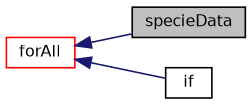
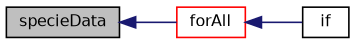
  digraph {
    rankdir=LR
    node [color=black fontname=Helvetica fontsize=10 shape=record]
    edge [color=midnightblue dir=back fontname=Helvetica fontsize=10 labelfontname=Helvetica labelfontsize=10 style=solid]
    n1 [fillcolor=grey75 fontcolor=black height=0.2 label=specieData style=filled width=0.4]
    n2 [color=red height=0.2 label=forAll width=0.4]
    n3 [height=0.2 label=if width=0.4]
-   n2 -> n1
+   n1 -> n2
    n2 -> n3
  }
